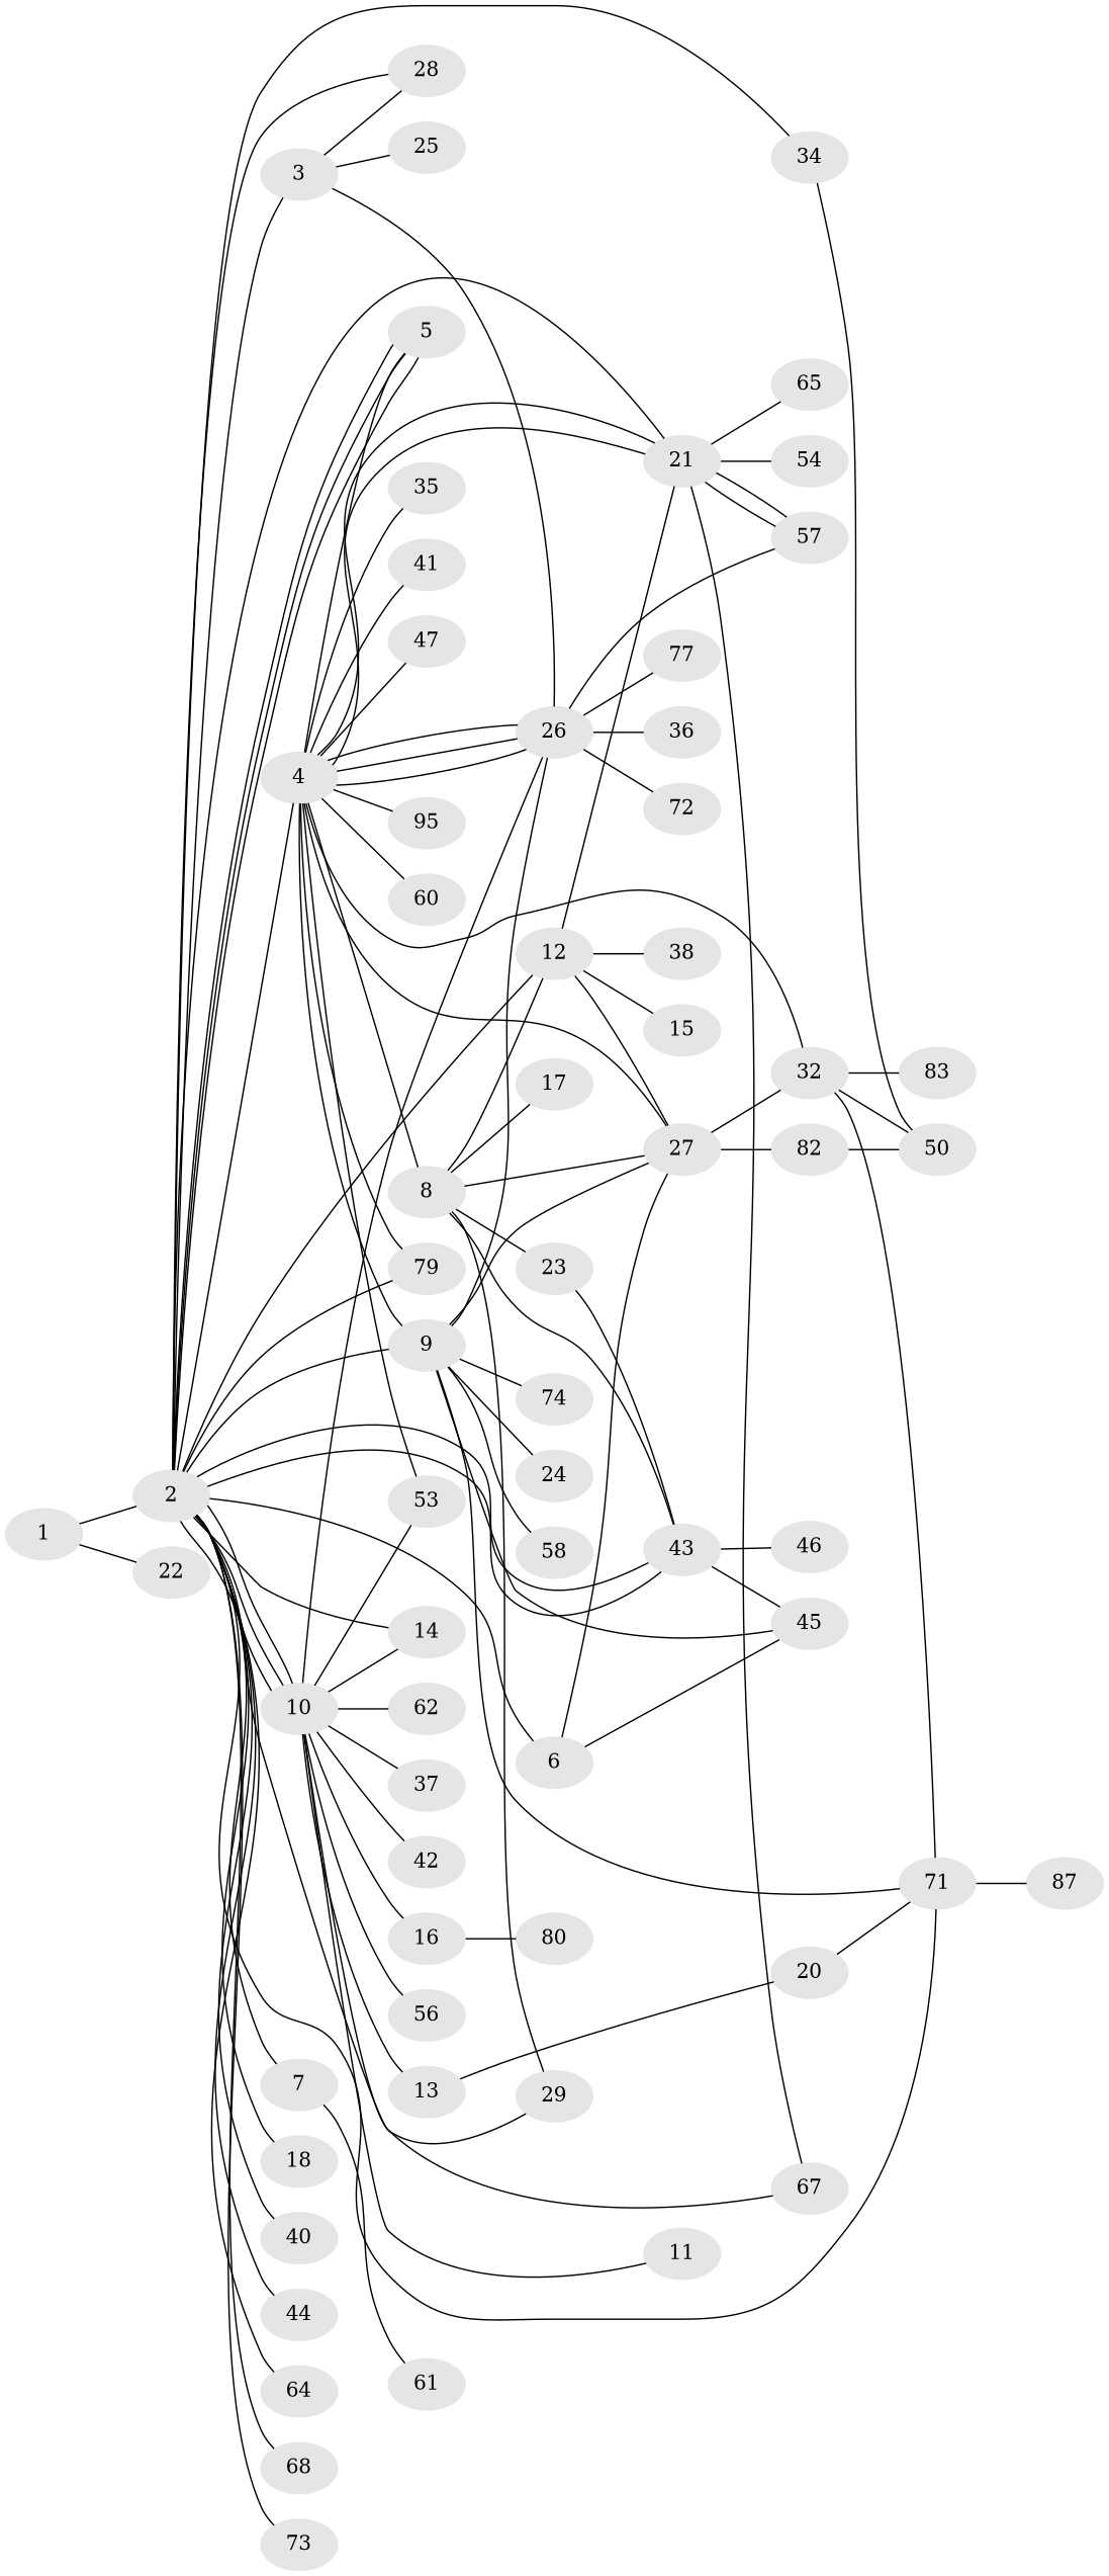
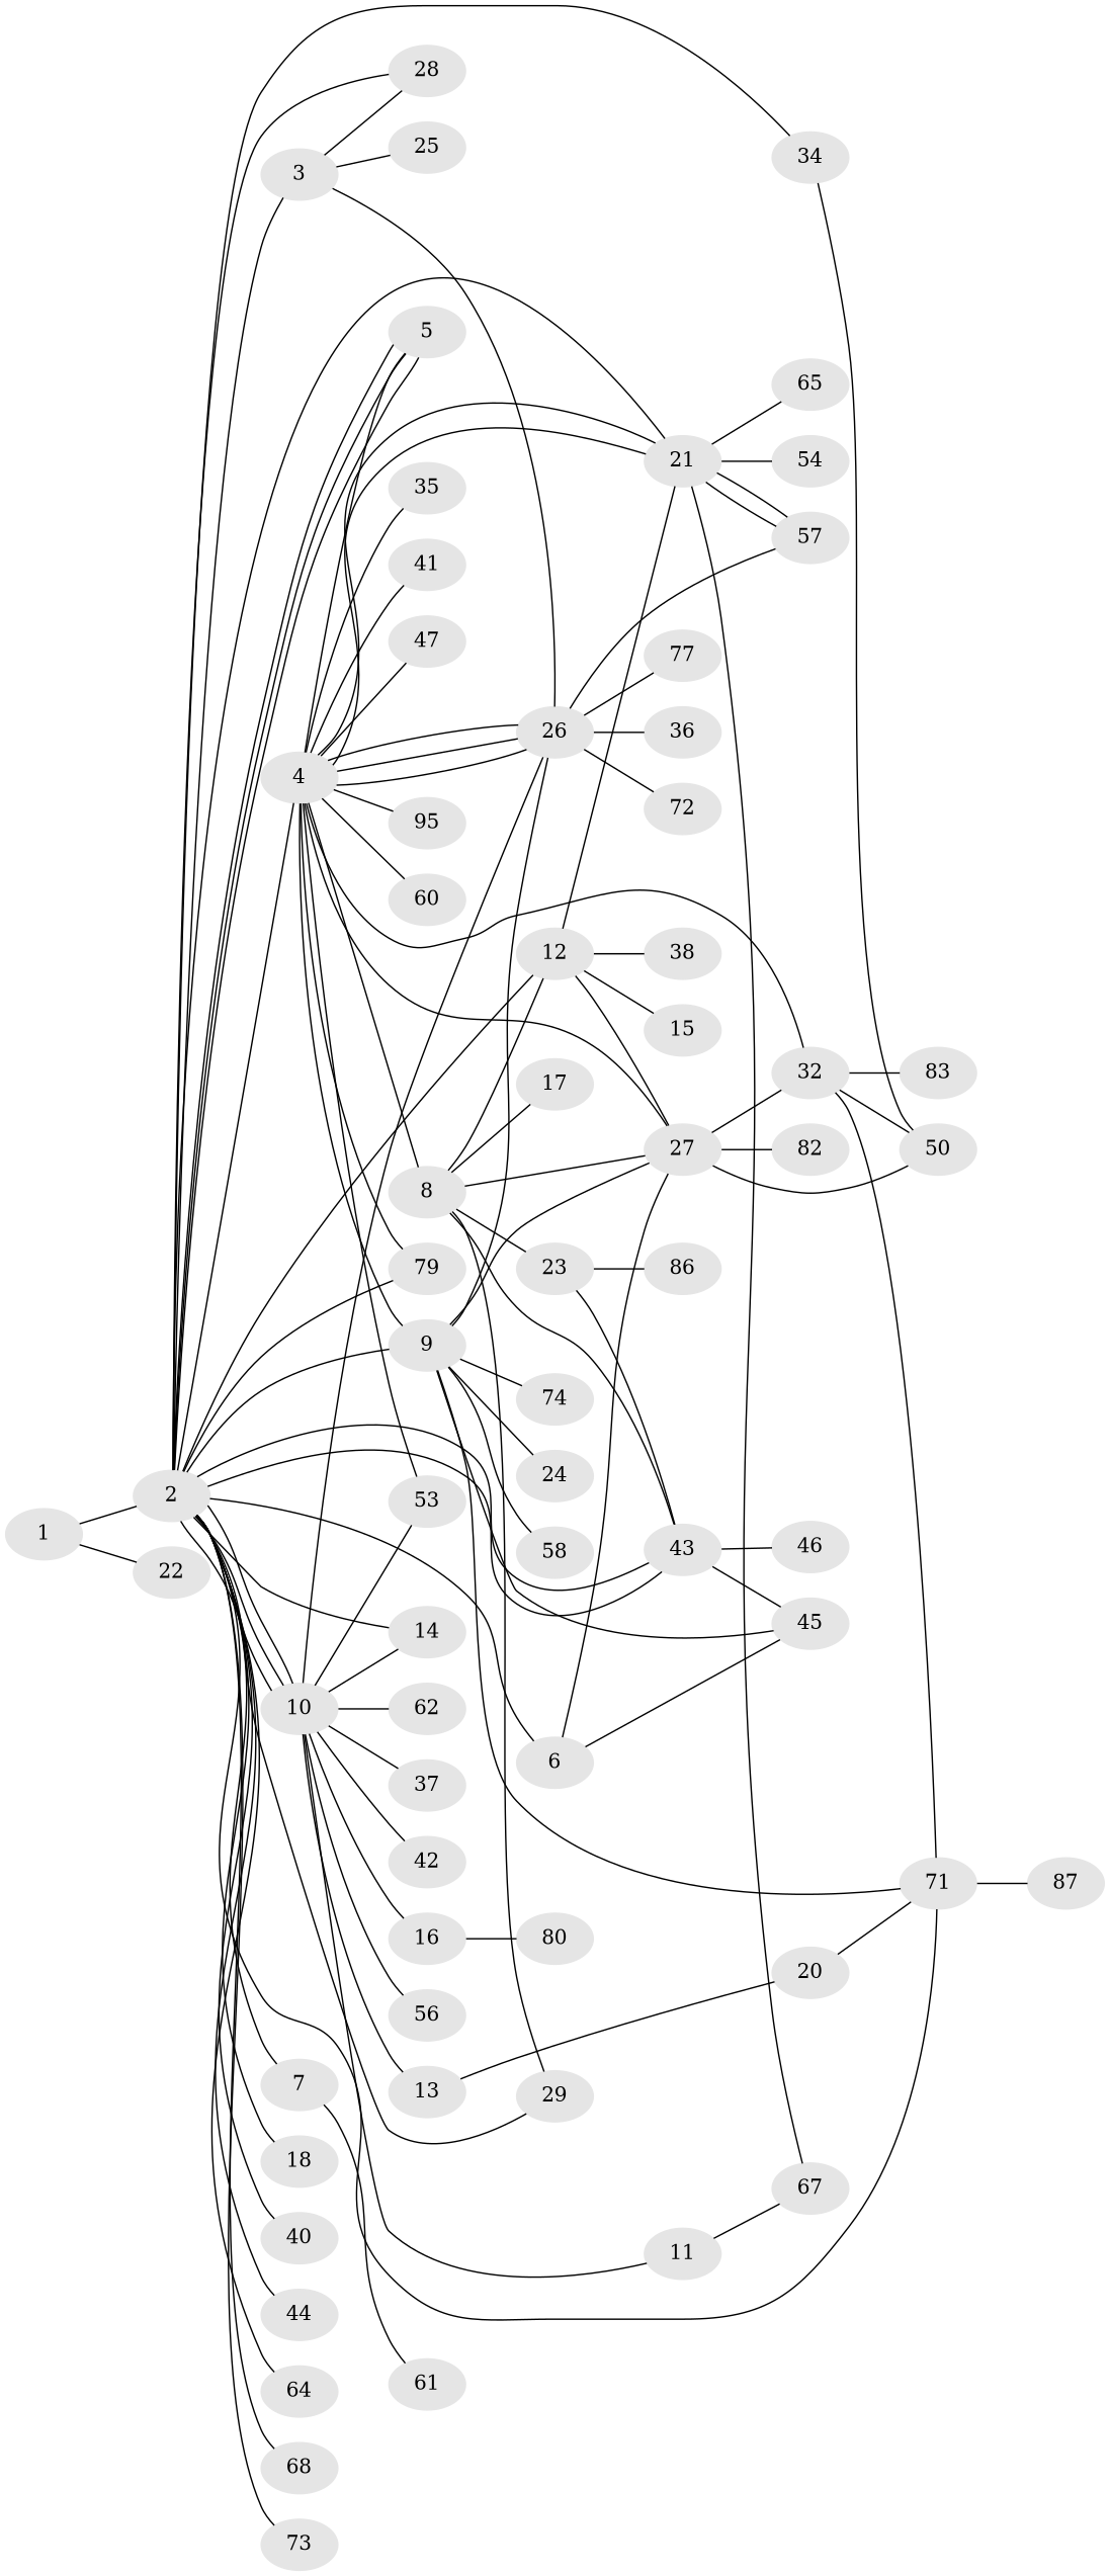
  graph {
    rankdir=LR
    node [color=gray90 style=filled]
    1 [super="+39"]
    2 [super="+19"]
    22
    3 [super="+48"]
    4 [super="+30"]
    5 [super="+52"]
    6
    7
    9 [super="+51"]
    10 [super="+84"]
    12 [super="+31"]
    14
    18
    21 [super="+81"]
    28
    29 [super="+33"]
    34
    40
    43 [super="+59"]
    44
    n21 [label=79]
    64
    68
    71 [super="+75"]
    73
    25
    26 [super="+70"]
    8 [super="+79"]
    27 [super="+63"]
    32 [super="+78"]
    35
    41
    47
    53 [super="+66"]
    n35 [label=95]
    60
    45 [super="+85"]
    61
    24
    58
    74
    11
    13
    16
    37
    42 [super="+76"]
    56
    62
    67 [super="+69"]
    15
    38
    54
    57
    65
    50
    46
    87
    36
    72
    77
    17
    23
    82
    83
+   86
    20
    80
    1 -- 2
    1 -- 22
    2 -- 3
    2 -- 4 [weight=2]
    2 -- 5
    2 -- 5
    2 -- 5
    2 -- 6
    2 -- 7
    2 -- 9
    2 -- 10
    2 -- 10
    2 -- 10
    2 -- 12
    2 -- 14
    2 -- 18
    2 -- 21
    2 -- 28
    2 -- 29
    2 -- 34
    2 -- 40
    2 -- 43
    2 -- 43
    2 -- 44
    2 -- n21
    2 -- 64
    2 -- 68
    2 -- 71
    2 -- 73
    3 -- 28
    3 -- 25
    3 -- 26
    4 -- 5 [weight=2]
    4 -- 9
    4 -- 21
    4 -- 21
    4 -- n21
    4 -- 26
    4 -- 26
    4 -- 26
    4 -- 8
    4 -- 27
    4 -- 32
    4 -- 35
    4 -- 41
    4 -- 47
    4 -- 53
    4 -- n35
    4 -- 60
    6 -- 27
    6 -- 45
    7 -- 61
    9 -- 71
    9 -- 26
    9 -- 27 [weight=2]
    9 -- 45
    9 -- 24
    9 -- 58
    9 -- 74
    10 -- 14
    10 -- 26 [weight=2]
    10 -- 53
    10 -- 11
    10 -- 13
    10 -- 16
    10 -- 37
    10 -- 42
    10 -- 56
    10 -- 62
-   10 -- 67
+   11 -- 67
    12 -- 21
    12 -- 27
    12 -- 15
    12 -- 38
    21 -- 67
    21 -- 54
    21 -- 57
    21 -- 57
    21 -- 65
    34 -- 50
    43 -- 45
    43 -- 46
    71 -- 87
    26 -- 57
    26 -- 36
    26 -- 72
    26 -- 77
    8 -- 12
    8 -- 29
    8 -- 43
    8 -- 27
    8 -- 17
    8 -- 23
    27 -- 32 [weight=2]
-   82 -- 50
+   27 -- 50
    27 -- 82
    32 -- 71
    32 -- 50
    32 -- 83
    13 -- 20
    16 -- 80
    23 -- 43
+   23 -- 86
    20 -- 71
  }
